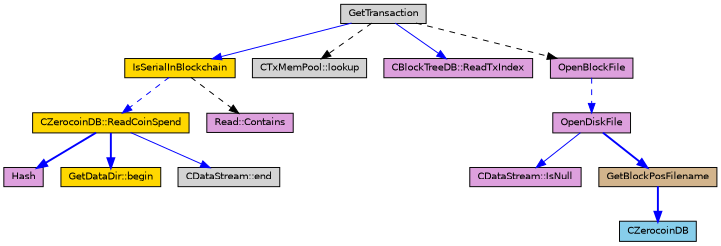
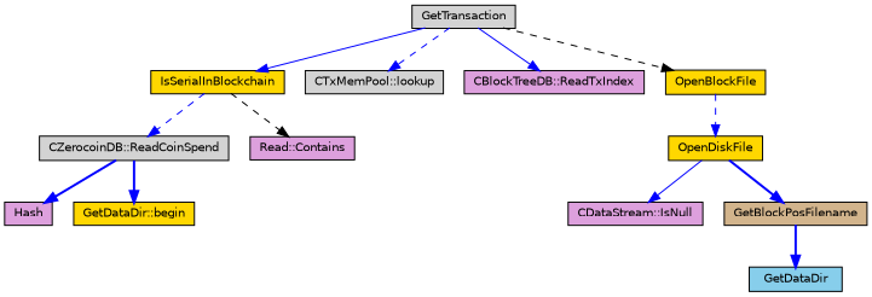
  digraph {
    rankdir=TB
    node [color=black fillcolor=plum fontname=Helvetica fontsize=10 shape=record style=filled]
    edge [color=blue fontname=Helvetica fontsize=10 labelfontname=Helvetica labelfontsize=10 style=dashed]
    n1 [fillcolor=gold fontcolor=black height=0.2 label=IsSerialInBlockchain width=0.4]
-   n2 [fillcolor=gold height=0.2 label="CZerocoinDB::ReadCoinSpend" width=0.4]
+   n2 [fillcolor=lightgrey height=0.2 label="CZerocoinDB::ReadCoinSpend" width=0.4]
    n3 [height=0.2 label="Read::Contains" width=0.4]
    n4 [height=0.2 label=Hash width=0.4]
    n5 [fillcolor=gold height=0.2 label="GetDataDir::begin" width=0.4]
-   n6 [fillcolor=lightgrey height=0.2 label="CDataStream::end" width=0.4]
    n7 [fillcolor=lightgrey height=0.2 label=GetTransaction width=0.4]
    n8 [fillcolor=lightgrey height=0.2 label="CTxMemPool::lookup" width=0.4]
    n9 [height=0.2 label="CBlockTreeDB::ReadTxIndex" width=0.4]
-   n10 [height=0.2 label=OpenBlockFile width=0.4]
-   n11 [height=0.2 label=OpenDiskFile width=0.4]
+   n10 [fillcolor=gold height=0.2 label=OpenBlockFile width=0.4]
+   n11 [fillcolor=gold height=0.2 label=OpenDiskFile width=0.4]
    n12 [height=0.2 label="CDataStream::IsNull" width=0.4]
    n13 [fillcolor=tan height=0.2 label=GetBlockPosFilename width=0.4]
-   n14 [fillcolor=skyblue height=0.2 label=CZerocoinDB width=0.4]
+   n14 [fillcolor=skyblue height=0.2 label=GetDataDir width=0.4]
    n1 -> n2
    n1 -> n3 [color=black]
    n2 -> n4 [style=bold]
    n2 -> n5 [style=bold]
-   n2 -> n6 [style=solid]
    n7 -> n1 [style=solid]
-   n7 -> n8 [color=black]
+   n7 -> n8
    n7 -> n9 [style=solid]
    n7 -> n10 [color=black]
    n10 -> n11
    n11 -> n12 [style=solid]
    n11 -> n13 [style=bold]
    n13 -> n14 [style=bold]
  }
